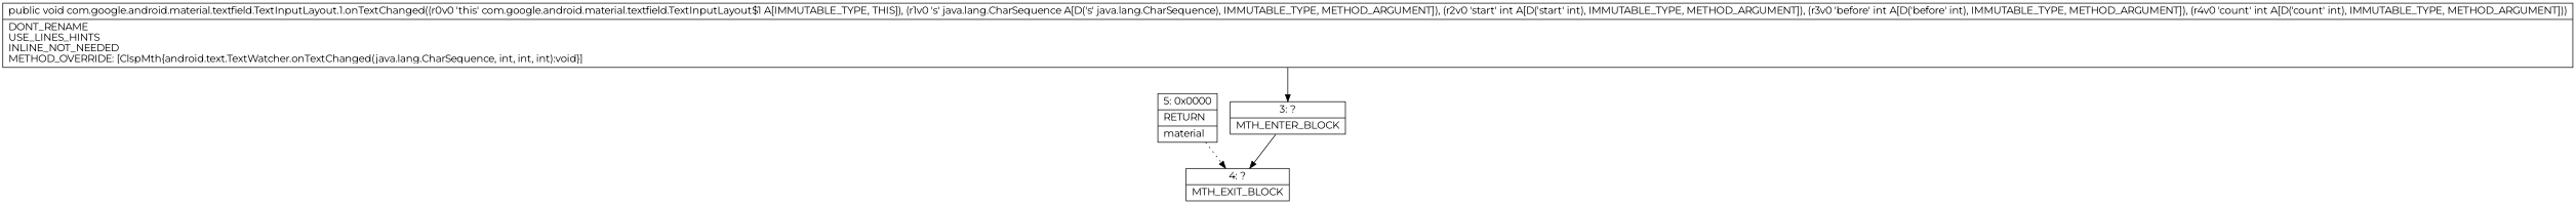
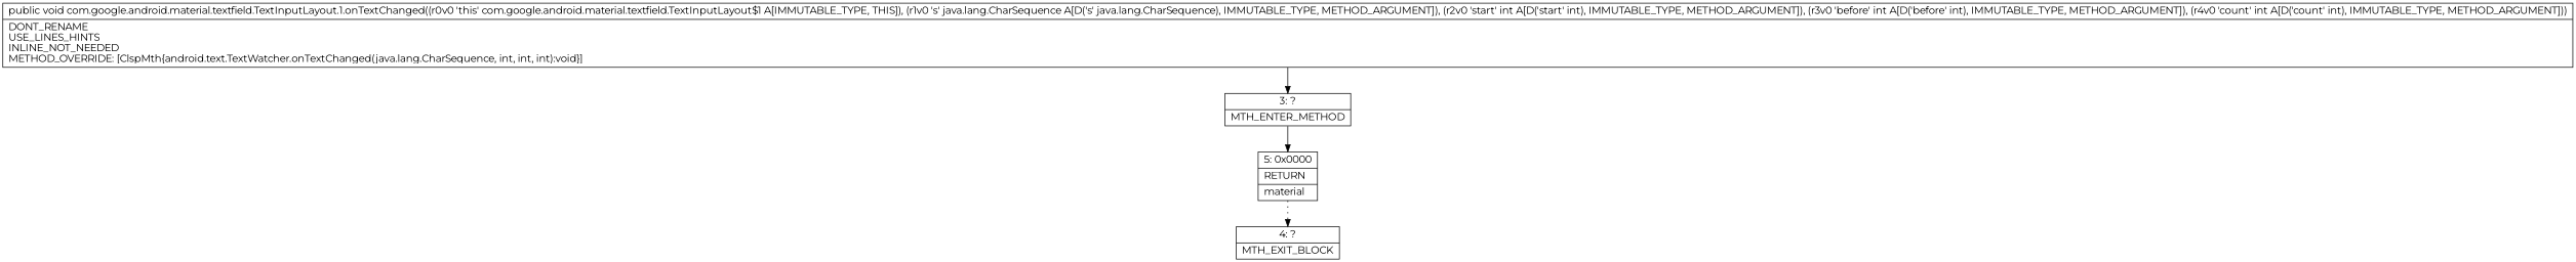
  digraph {
    fontname=Montserrat
    node [fontname=Montserrat shape=record]
    edge [fontname=Montserrat style=solid]
-   n1 [label="{3\:\ ?|MTH_ENTER_BLOCK\l}"]
+   n1 [label="{3\:\ ?|MTH_ENTER_METHOD\l}"]
    n2 [label="{5\:\ 0x0000|RETURN\l|material\l}"]
    n3 [label="{4\:\ ?|MTH_EXIT_BLOCK\l}"]
    n4 [label="{public void com.google.android.material.textfield.TextInputLayout.1.onTextChanged((r0v0 'this' com.google.android.material.textfield.TextInputLayout$1 A[IMMUTABLE_TYPE, THIS]), (r1v0 's' java.lang.CharSequence A[D('s' java.lang.CharSequence), IMMUTABLE_TYPE, METHOD_ARGUMENT]), (r2v0 'start' int A[D('start' int), IMMUTABLE_TYPE, METHOD_ARGUMENT]), (r3v0 'before' int A[D('before' int), IMMUTABLE_TYPE, METHOD_ARGUMENT]), (r4v0 'count' int A[D('count' int), IMMUTABLE_TYPE, METHOD_ARGUMENT]))  | DONT_RENAME\lUSE_LINES_HINTS\lINLINE_NOT_NEEDED\lMETHOD_OVERRIDE: [ClspMth\{android.text.TextWatcher.onTextChanged(java.lang.CharSequence, int, int, int):void\}]\l}"]
-   n1 -> n3
+   n1 -> n2
    n2 -> n3 [style=dotted]
    n4 -> n1
  }
